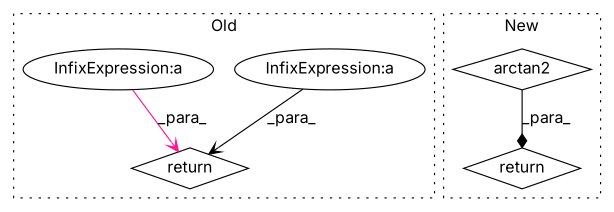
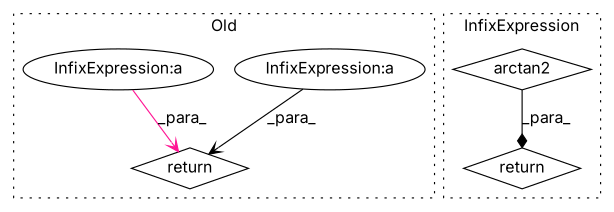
  digraph {
    fontname=Inter
    node [a=41 l=12 shape=diamond fontname=Inter]
    edge [color=black arrowhead=vee fontname=Inter]
    n1 [label=return s=3127]
    n2 [a=27 l=3 label="InfixExpression:a" s=2704 shape=ellipse]
    n3 [a=27 l=3 label="InfixExpression:a" s=2880 shape=ellipse]
    n4 [a=32 l="8,1" label=arctan2 s="2535,2550"]
    n5 [label=return s=2618]
    subgraph cluster_1 {
      label=Old
      style=dotted
      n1
      n2
      n3
    }
    subgraph cluster_2 {
-     label=New
+     label=InfixExpression
      style=dotted
      n4
      n5
    }
    n2 -> n1 [label=_para_]
    n3 -> n1 [label=_para_ color=deeppink]
    n4 -> n5 [label=_para_ arrowhead=diamond]
  }
